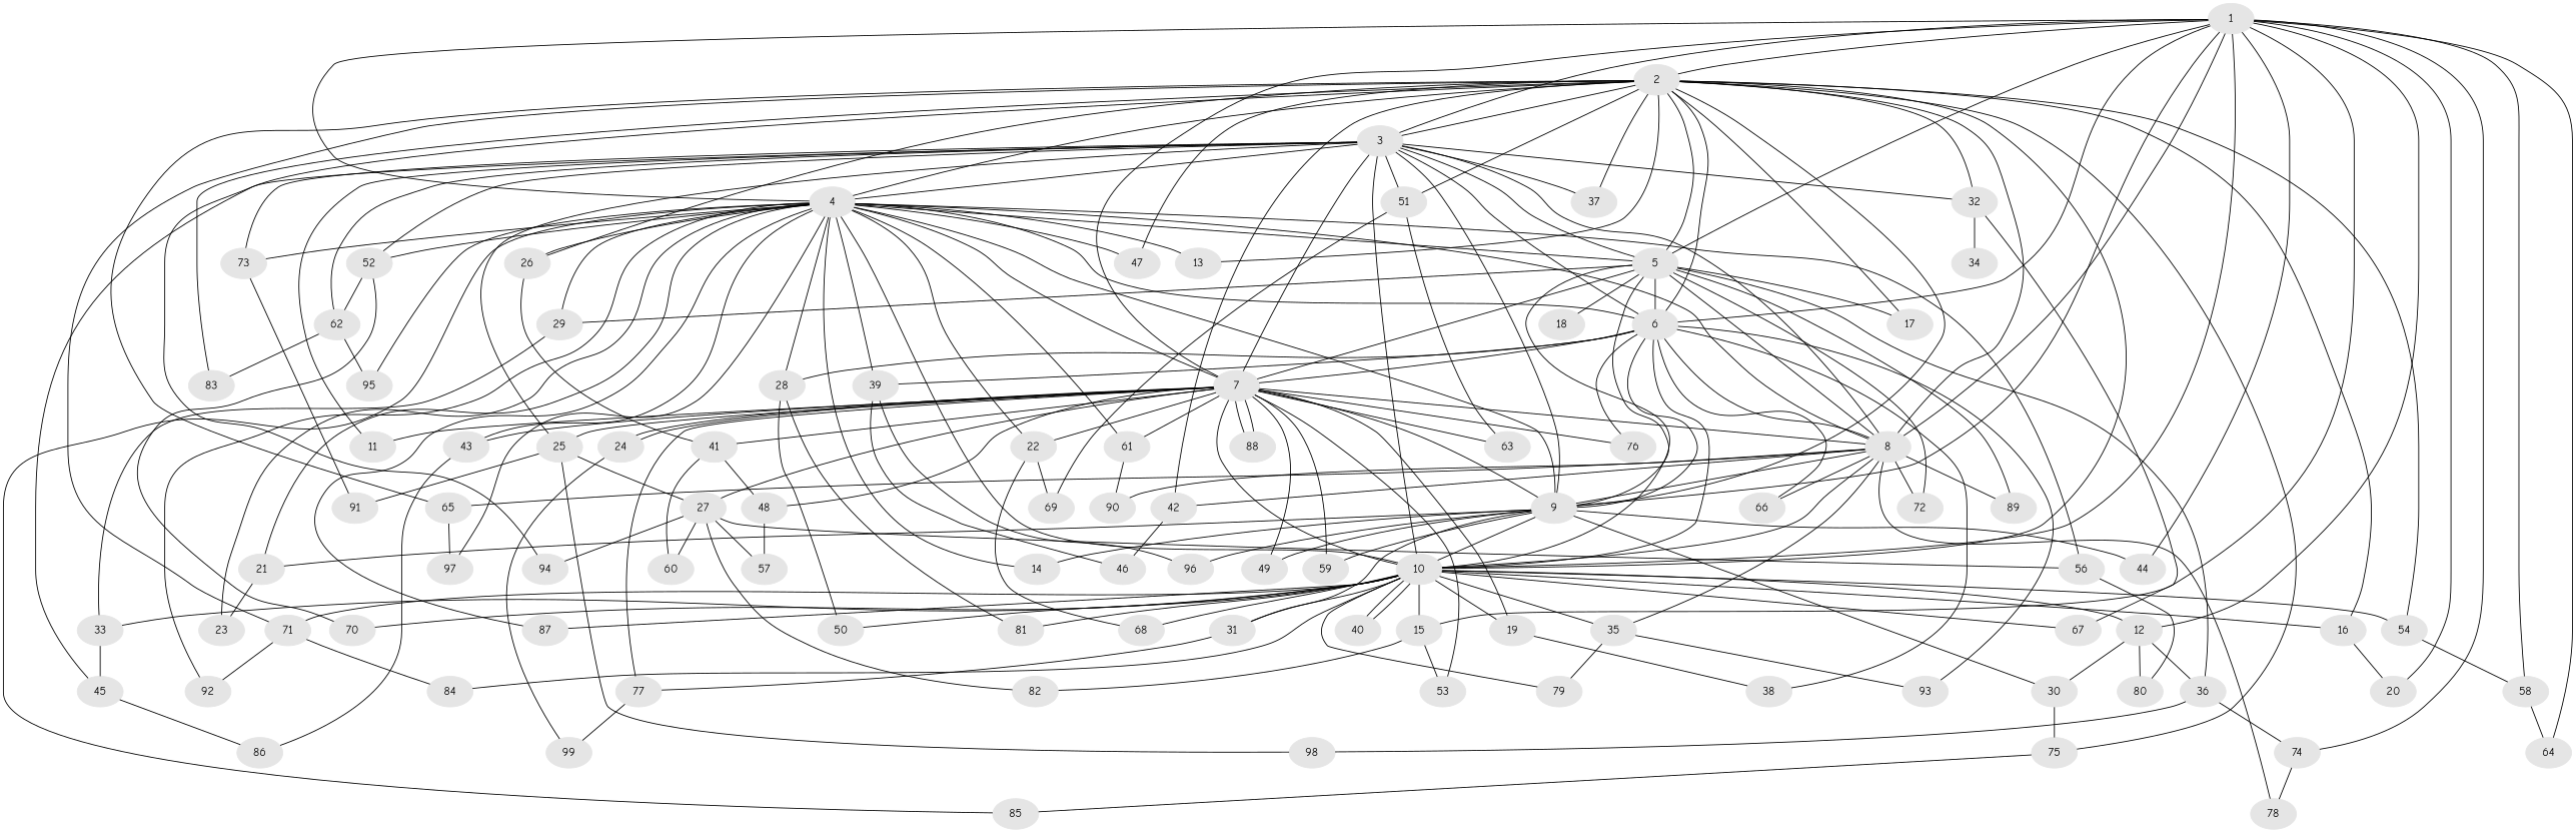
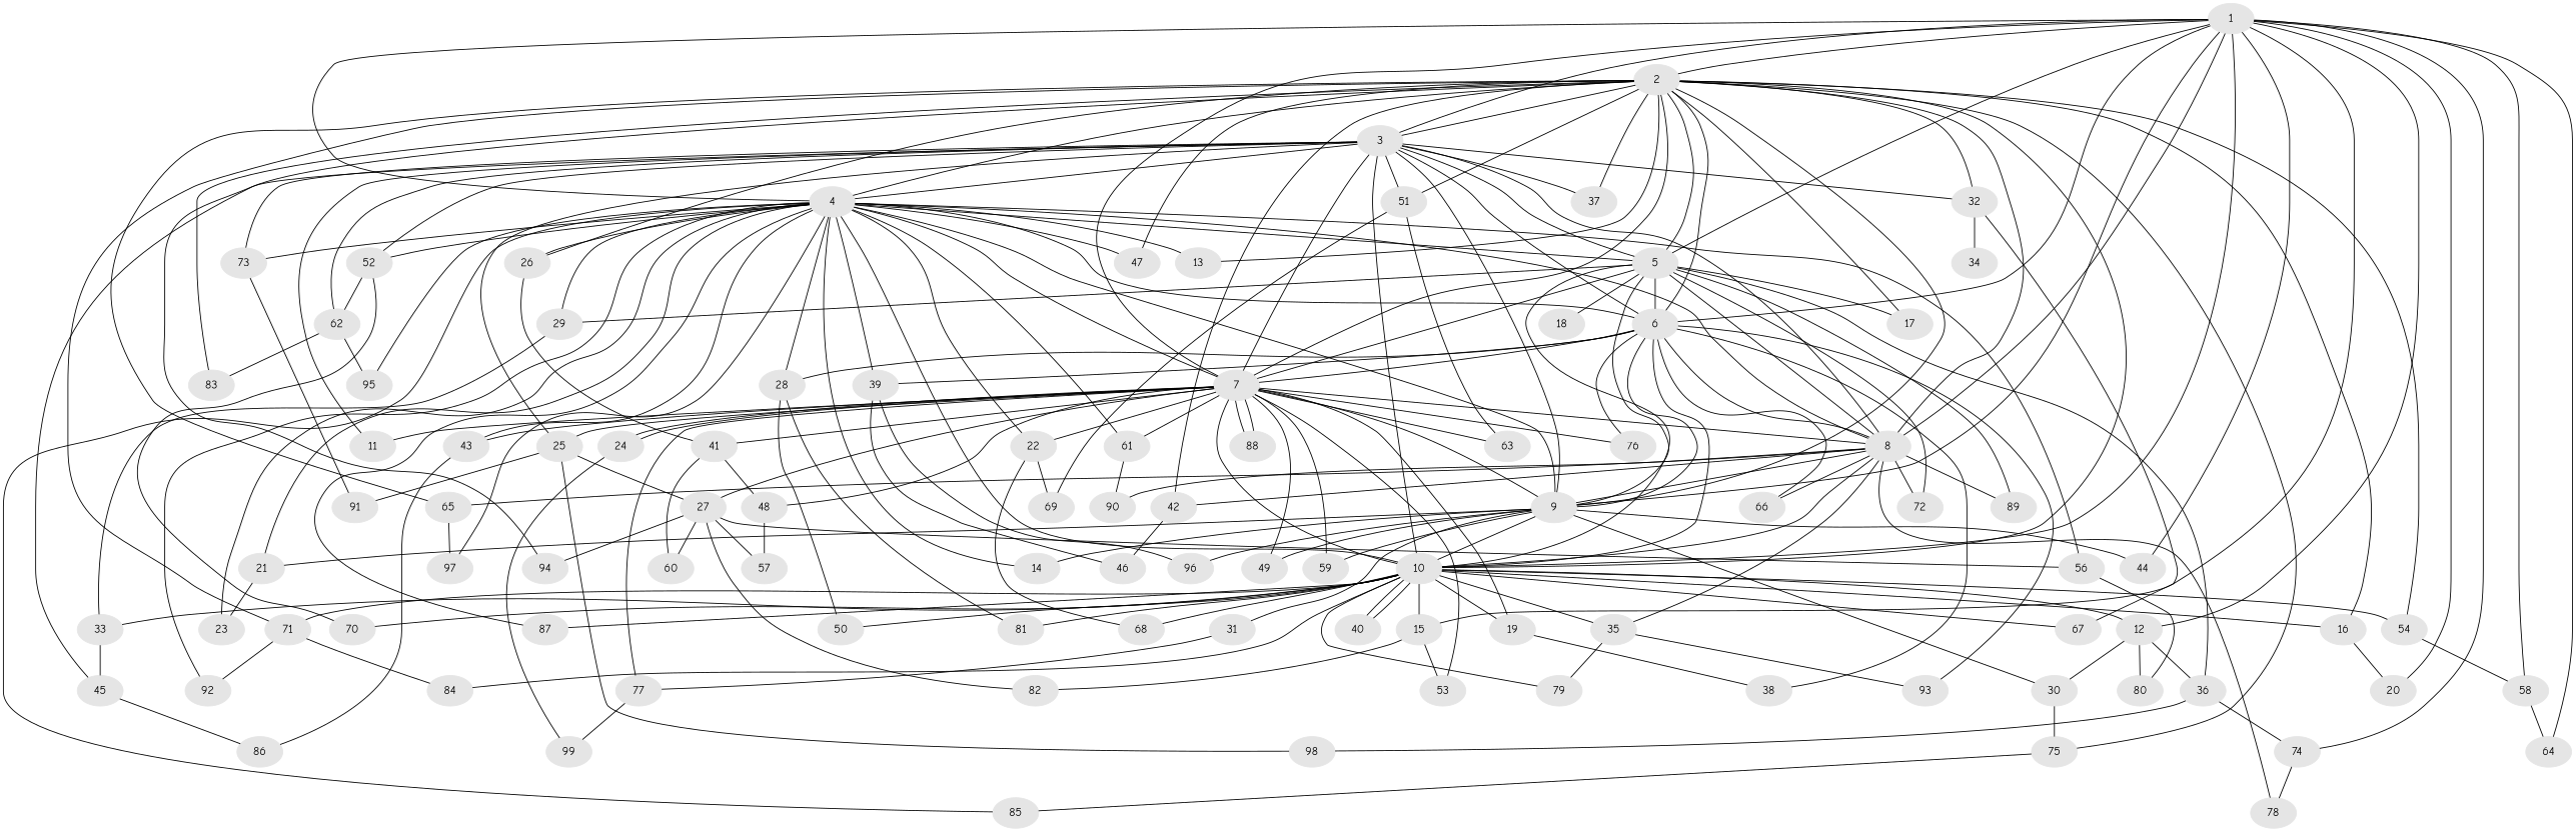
  graph {
    fontname="Comic Neue"
    node [color=gray90 fontname="Comic Neue" style=filled]
    edge [fontname="Comic Neue"]
    1
    2
    3
    4
    5
    6
    7
    8
    9
    10
    12
    15
    20
    44
    58
    64
    74
    13
    16
    17
    26
    32
    37
    42
    47
    51
    54
    65
    71
    75
    83
    94
    11
    25
    45
    52
    62
    73
    14
    21
    22
    23
    28
    29
    39
    43
    56
    61
    85
    87
    92
    95
    97
    18
    36
    72
    89
    38
    66
    76
    93
    19
    24
    27
    41
    48
    49
    53
    59
    63
    77
    88
    35
    78
    90
    30
    31
    96
    33
    40
    50
    67
    68
    70
    79
    81
    84
    80
    82
    34
    46
    69
    91
    98
    86
    99
    57
    60
    1 -- 2
    1 -- 3
    1 -- 4
    1 -- 5
    1 -- 6
    1 -- 7
    1 -- 8
    1 -- 9
    1 -- 10
    1 -- 12
    1 -- 15
    1 -- 20
    1 -- 44
    1 -- 58
    1 -- 64
    1 -- 74
    2 -- 3
    2 -- 4
    2 -- 5
    2 -- 6
+   2 -- 7
    2 -- 8
    2 -- 9
    2 -- 10
    2 -- 13
    2 -- 16
    2 -- 17
    2 -- 26
    2 -- 32
    2 -- 37
    2 -- 42
    2 -- 47
    2 -- 51
    2 -- 54
    2 -- 65
    2 -- 71
    2 -- 75
    2 -- 83
    2 -- 94
    3 -- 4
    3 -- 5
    3 -- 6
    3 -- 7
    3 -- 8
    3 -- 9
    3 -- 10
    3 -- 32
    3 -- 37
    3 -- 51
    3 -- 11
    3 -- 25
    3 -- 45
    3 -- 52
    3 -- 62
    3 -- 73
    4 -- 5
    4 -- 6
    4 -- 7
    4 -- 8
    4 -- 9
    4 -- 10
    4 -- 13
    4 -- 26
    4 -- 47
    4 -- 52
    4 -- 73
    4 -- 14
    4 -- 21
    4 -- 22
    4 -- 23
    4 -- 28
    4 -- 29
    4 -- 39
    4 -- 43
    4 -- 56
    4 -- 61
    4 -- 85
    4 -- 87
    4 -- 92
    4 -- 95
    4 -- 97
    5 -- 6
    5 -- 7
    5 -- 8
    5 -- 9
    5 -- 10
    5 -- 17
    5 -- 29
    5 -- 18
    5 -- 36
    5 -- 72
    5 -- 89
    6 -- 7
    6 -- 8
    6 -- 9
    6 -- 10
    6 -- 28
    6 -- 39
    6 -- 38
    6 -- 66
    6 -- 76
    6 -- 93
    7 -- 8
    7 -- 9
    7 -- 10
    7 -- 11
    7 -- 25
    7 -- 22
    7 -- 43
    7 -- 61
    7 -- 76
    7 -- 19
    7 -- 24
    7 -- 24
    7 -- 27
    7 -- 41
    7 -- 48
    7 -- 49
    7 -- 53
    7 -- 59
    7 -- 63
    7 -- 77
    7 -- 88
    7 -- 88
    8 -- 9
    8 -- 10
    8 -- 42
    8 -- 65
    8 -- 72
    8 -- 89
    8 -- 66
    8 -- 35
    8 -- 78
    8 -- 90
    9 -- 10
    9 -- 44
    9 -- 14
    9 -- 21
    9 -- 49
    9 -- 59
    9 -- 30
    9 -- 31
    9 -- 96
    10 -- 12
    10 -- 15
    10 -- 16
    10 -- 54
    10 -- 71
    10 -- 87
    10 -- 19
    10 -- 35
-   10 -- 31
    10 -- 33
    10 -- 40
    10 -- 40
    10 -- 50
    10 -- 67
    10 -- 68
    10 -- 70
    10 -- 79
    10 -- 81
    10 -- 84
    12 -- 36
    12 -- 30
    12 -- 80
    15 -- 53
    15 -- 82
    58 -- 64
    74 -- 78
    16 -- 20
    26 -- 41
    32 -- 67
    32 -- 34
    42 -- 46
    51 -- 63
    51 -- 69
    54 -- 58
    65 -- 97
    71 -- 92
    71 -- 84
    75 -- 85
    25 -- 27
    25 -- 91
    25 -- 98
    45 -- 86
    52 -- 62
    52 -- 70
    62 -- 83
    62 -- 95
    73 -- 91
    21 -- 23
    22 -- 68
    22 -- 69
    28 -- 50
    28 -- 81
    29 -- 33
    39 -- 96
    39 -- 46
    43 -- 86
    56 -- 80
    61 -- 90
    36 -- 74
    36 -- 98
    19 -- 38
    24 -- 99
    27 -- 94
    27 -- 56
    27 -- 82
    27 -- 57
    27 -- 60
    41 -- 48
    41 -- 60
    48 -- 57
    77 -- 99
    35 -- 93
    35 -- 79
    30 -- 75
    31 -- 77
    33 -- 45
  }
